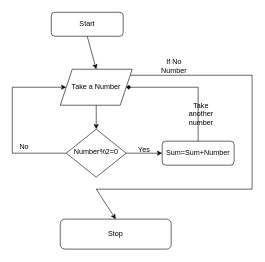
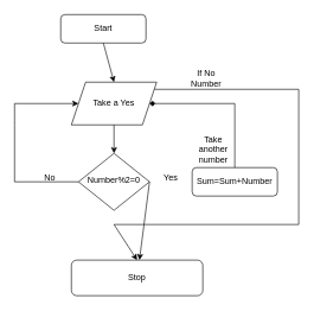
  <mxCell id="0" />
  <mxCell id="1" parent="0" />
  <mxCell id="2" value="Start" style="rounded=1;whiteSpace=wrap;html=1;fontSize=12;glass=0;strokeWidth=1;shadow=0;" parent="1" vertex="1"><mxGeometry x="85" y="20" width="120" height="40" as="geometry" /></mxCell>
  <mxCell id="3" value="Number%2=0" style="rhombus;whiteSpace=wrap;html=1;shadow=0;fontFamily=Helvetica;fontSize=12;align=center;strokeWidth=1;spacing=6;spacingTop=-4;" parent="1" vertex="1"><mxGeometry x="110" y="215" width="100" height="80" as="geometry" /></mxCell>
  <mxCell id="4" value="Stop" style="rounded=1;whiteSpace=wrap;html=1;fontSize=12;glass=0;strokeWidth=1;shadow=0;" parent="1" vertex="1"><mxGeometry x="100" y="365" width="185" height="50" as="geometry" /></mxCell>
  <mxCell id="5" value="Sum=Sum+Number" style="rounded=1;whiteSpace=wrap;html=1;fontSize=12;glass=0;strokeWidth=1;shadow=0;" parent="1" vertex="1"><mxGeometry x="270" y="235" width="120" height="40" as="geometry" /></mxCell>
- <mxCell id="6" value="Take a Number" style="shape=parallelogram;perimeter=parallelogramPerimeter;whiteSpace=wrap;html=1;fixedSize=1;" vertex="1" parent="1"><mxGeometry x="100" y="115" width="120" height="60" as="geometry" /></mxCell>
+ <mxCell id="6" value="Take a Yes" style="shape=parallelogram;perimeter=parallelogramPerimeter;whiteSpace=wrap;html=1;fixedSize=1;" vertex="1" parent="1"><mxGeometry x="100" y="115" width="120" height="60" as="geometry" /></mxCell>
  <mxCell id="7" value="" style="endArrow=classic;html=1;rounded=0;exitX=0.5;exitY=1;exitDx=0;exitDy=0;" edge="1" parent="1" source="2"><mxGeometry width="50" height="50" relative="1" as="geometry"><mxPoint x="330" y="365" as="sourcePoint" /><mxPoint x="160" y="115" as="targetPoint" /></mxGeometry></mxCell>
  <mxCell id="8" value="" style="endArrow=classic;html=1;rounded=0;exitX=0.5;exitY=1;exitDx=0;exitDy=0;" edge="1" parent="1" source="6"><mxGeometry width="50" height="50" relative="1" as="geometry"><mxPoint x="330" y="365" as="sourcePoint" /><mxPoint x="160" y="215" as="targetPoint" /></mxGeometry></mxCell>
  <mxCell id="9" value="" style="endArrow=diamond;html=1;rounded=0;exitX=0.5;exitY=0;exitDx=0;exitDy=0;entryX=1;entryY=0.5;entryDx=0;entryDy=0;" edge="1" parent="1" source="5" target="6"><mxGeometry width="50" height="50" relative="1" as="geometry"><mxPoint x="330" y="375" as="sourcePoint" /><mxPoint x="380" y="325" as="targetPoint" /><Array as="points"><mxPoint x="330" y="145" /></Array></mxGeometry></mxCell>
- <mxCell id="10" value="" style="endArrow=classic;html=1;rounded=0;exitX=1;exitY=0.5;exitDx=0;exitDy=0;entryX=0;entryY=0.5;entryDx=0;entryDy=0;" edge="1" parent="1" source="3" target="5"><mxGeometry width="50" height="50" relative="1" as="geometry"><mxPoint x="330" y="375" as="sourcePoint" /><mxPoint x="380" y="325" as="targetPoint" /></mxGeometry></mxCell>
+ <mxCell id="10" value="" style="endArrow=classic;html=1;rounded=0;exitX=1;exitY=0.5;exitDx=0;exitDy=0;" edge="1" parent="1" source="3" target="4"><mxGeometry width="50" height="50" relative="1" as="geometry"><mxPoint x="330" y="375" as="sourcePoint" /><mxPoint x="380" y="325" as="targetPoint" /></mxGeometry></mxCell>
  <mxCell id="11" value="Yes" style="text;html=1;strokeColor=none;fillColor=none;align=center;verticalAlign=middle;whiteSpace=wrap;rounded=0;" vertex="1" parent="1"><mxGeometry x="210" y="235" width="60" height="30" as="geometry" /></mxCell>
  <mxCell id="12" value="" style="endArrow=classic;html=1;rounded=0;exitX=0;exitY=0.5;exitDx=0;exitDy=0;entryX=0;entryY=0.5;entryDx=0;entryDy=0;" edge="1" parent="1" source="3" target="6"><mxGeometry width="50" height="50" relative="1" as="geometry"><mxPoint x="330" y="375" as="sourcePoint" /><mxPoint x="114" y="133" as="targetPoint" /><Array as="points"><mxPoint x="20" y="255" /><mxPoint x="20" y="175" /><mxPoint x="20" y="145" /></Array></mxGeometry></mxCell>
- <mxCell id="13" value="No" style="text;html=1;strokeColor=none;fillColor=none;align=center;verticalAlign=middle;whiteSpace=wrap;rounded=0;" vertex="1" parent="1"><mxGeometry x="10" y="230" width="60" height="30" as="geometry" /></mxCell>
+ <mxCell id="13" value="No" style="text;html=1;strokeColor=none;fillColor=none;align=center;verticalAlign=middle;whiteSpace=wrap;rounded=0;" vertex="1" parent="1"><mxGeometry x="40" y="235" width="60" height="30" as="geometry" /></mxCell>
  <mxCell id="14" value="" style="endArrow=classic;html=1;rounded=0;exitX=0.975;exitY=0.167;exitDx=0;exitDy=0;exitPerimeter=0;entryX=0.5;entryY=0;entryDx=0;entryDy=0;" edge="1" parent="1" source="6" target="4"><mxGeometry width="50" height="50" relative="1" as="geometry"><mxPoint x="330" y="375" as="sourcePoint" /><mxPoint x="420" y="385" as="targetPoint" /><Array as="points"><mxPoint x="420" y="125" /><mxPoint x="420" y="315" /><mxPoint x="160" y="315" /></Array></mxGeometry></mxCell>
  <mxCell id="15" value="If No Number" style="text;html=1;strokeColor=none;fillColor=none;align=center;verticalAlign=middle;whiteSpace=wrap;rounded=0;" vertex="1" parent="1"><mxGeometry x="260" y="95" width="60" height="30" as="geometry" /></mxCell>
- <mxCell id="16" value="Take another number" style="text;html=1;strokeColor=none;fillColor=none;align=center;verticalAlign=middle;whiteSpace=wrap;rounded=0;" vertex="1" parent="1"><mxGeometry x="305" y="175" width="60" height="30" as="geometry" /></mxCell>
+ <mxCell id="16" value="Take another number" style="text;html=1;strokeColor=none;fillColor=none;align=center;verticalAlign=middle;whiteSpace=wrap;rounded=0;" vertex="1" parent="1"><mxGeometry x="270" y="195" width="60" height="30" as="geometry" /></mxCell>
